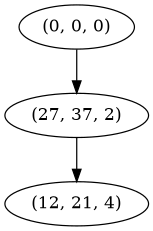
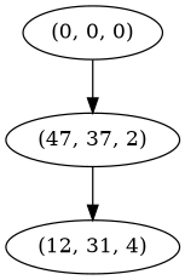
  digraph {
    "(0, 0, 0)"
-   "(27, 37, 2)"
-   "(12, 21, 4)"
+   "(27, 37, 2)" [label="(47, 37, 2)"]
+   "(12, 21, 4)" [label="(12, 31, 4)"]
    "(0, 0, 0)" -> "(27, 37, 2)"
    "(27, 37, 2)" -> "(12, 21, 4)"
  }
